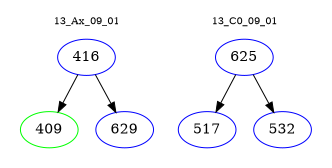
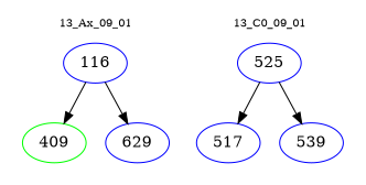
  digraph {
    node [color=blue]
    edge [color=black]
-   n1 [label=416]
+   n1 [label=116]
    n2 [color=green label=409]
    n3 [label=629]
-   n4 [label=625]
+   n4 [label=525]
    n5 [label=517]
-   n6 [label=532]
+   n6 [label=539]
    subgraph cluster_1 {
      color=white
      fontsize=10
      label="13_Ax_09_01"
      n1
      n2
      n3
    }
    subgraph cluster_2 {
      color=white
      fontsize=10
      label="13_C0_09_01"
      n4
      n5
      n6
    }
    n1 -> n2
    n1 -> n3
    n4 -> n5
    n4 -> n6
  }
